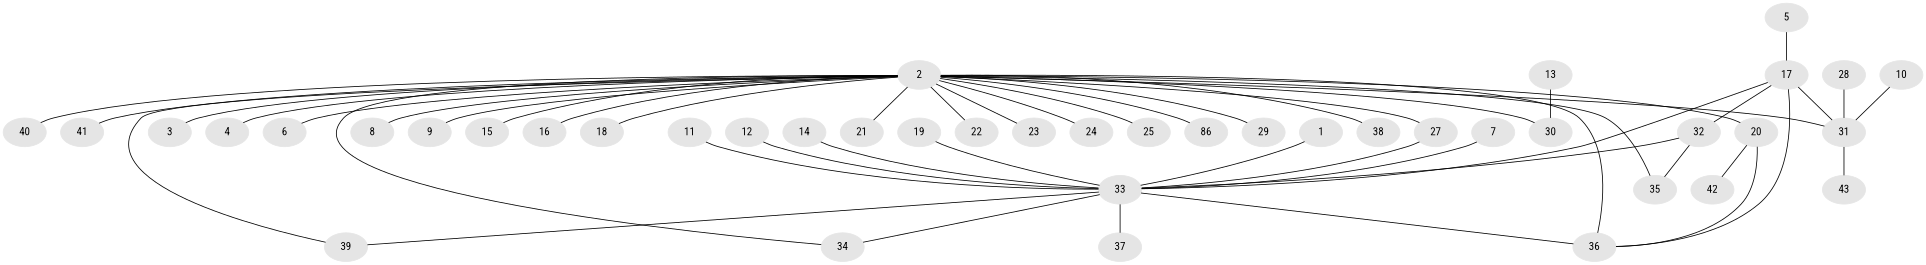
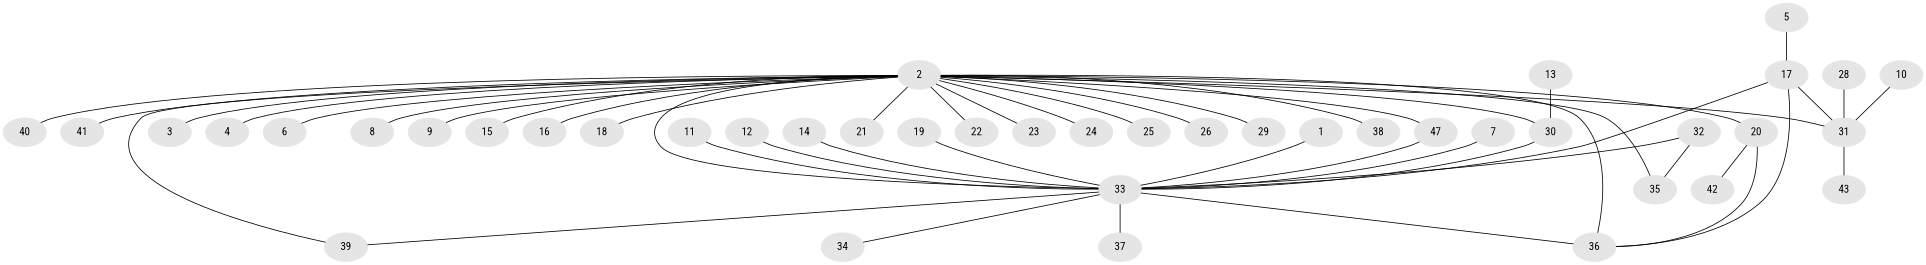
  graph {
    fontname="Roboto Condensed"
    node [color=gray90 fontname="Roboto Condensed" style=filled]
    edge [fontname="Roboto Condensed" weight=1.0]
    1
    33
    36
    39
    34
    37
    2
    3
    4
    6
    8
    9
    15
    16
    18
    20
    21
    22
    23
    24
    25
-   26 [label=86]
-   27
+   26
+   27 [label=47]
    29
    30
    31
    35
    38
    40
    41
    42
    43
    5
    17
    32
    7
    10
    11
    12
    13
    14
    19
    28
    1 -- 33
    33 -- 36
    33 -- 39
    33 -- 34
    33 -- 37
-   2 -- 34
+   2 -- 33
    2 -- 36 [weight=2.0]
    2 -- 39
    2 -- 3
    2 -- 4
    2 -- 6
    2 -- 8
    2 -- 9
    2 -- 15
    2 -- 16
    2 -- 18
    2 -- 20
    2 -- 21
    2 -- 22
    2 -- 23
    2 -- 24
    2 -- 25
    2 -- 26
    2 -- 27
    2 -- 29
    2 -- 30
    2 -- 31
    2 -- 35
    2 -- 38
    2 -- 40
    2 -- 41
    20 -- 36
    20 -- 42
    27 -- 33
+   30 -- 33
    31 -- 43
    5 -- 17
    17 -- 33
    17 -- 36
    17 -- 31 [weight=2.0]
-   17 -- 32
    32 -- 33
    32 -- 35
    7 -- 33
    10 -- 31
    11 -- 33
    12 -- 33
    13 -- 30
    14 -- 33
    19 -- 33
    28 -- 31
  }
